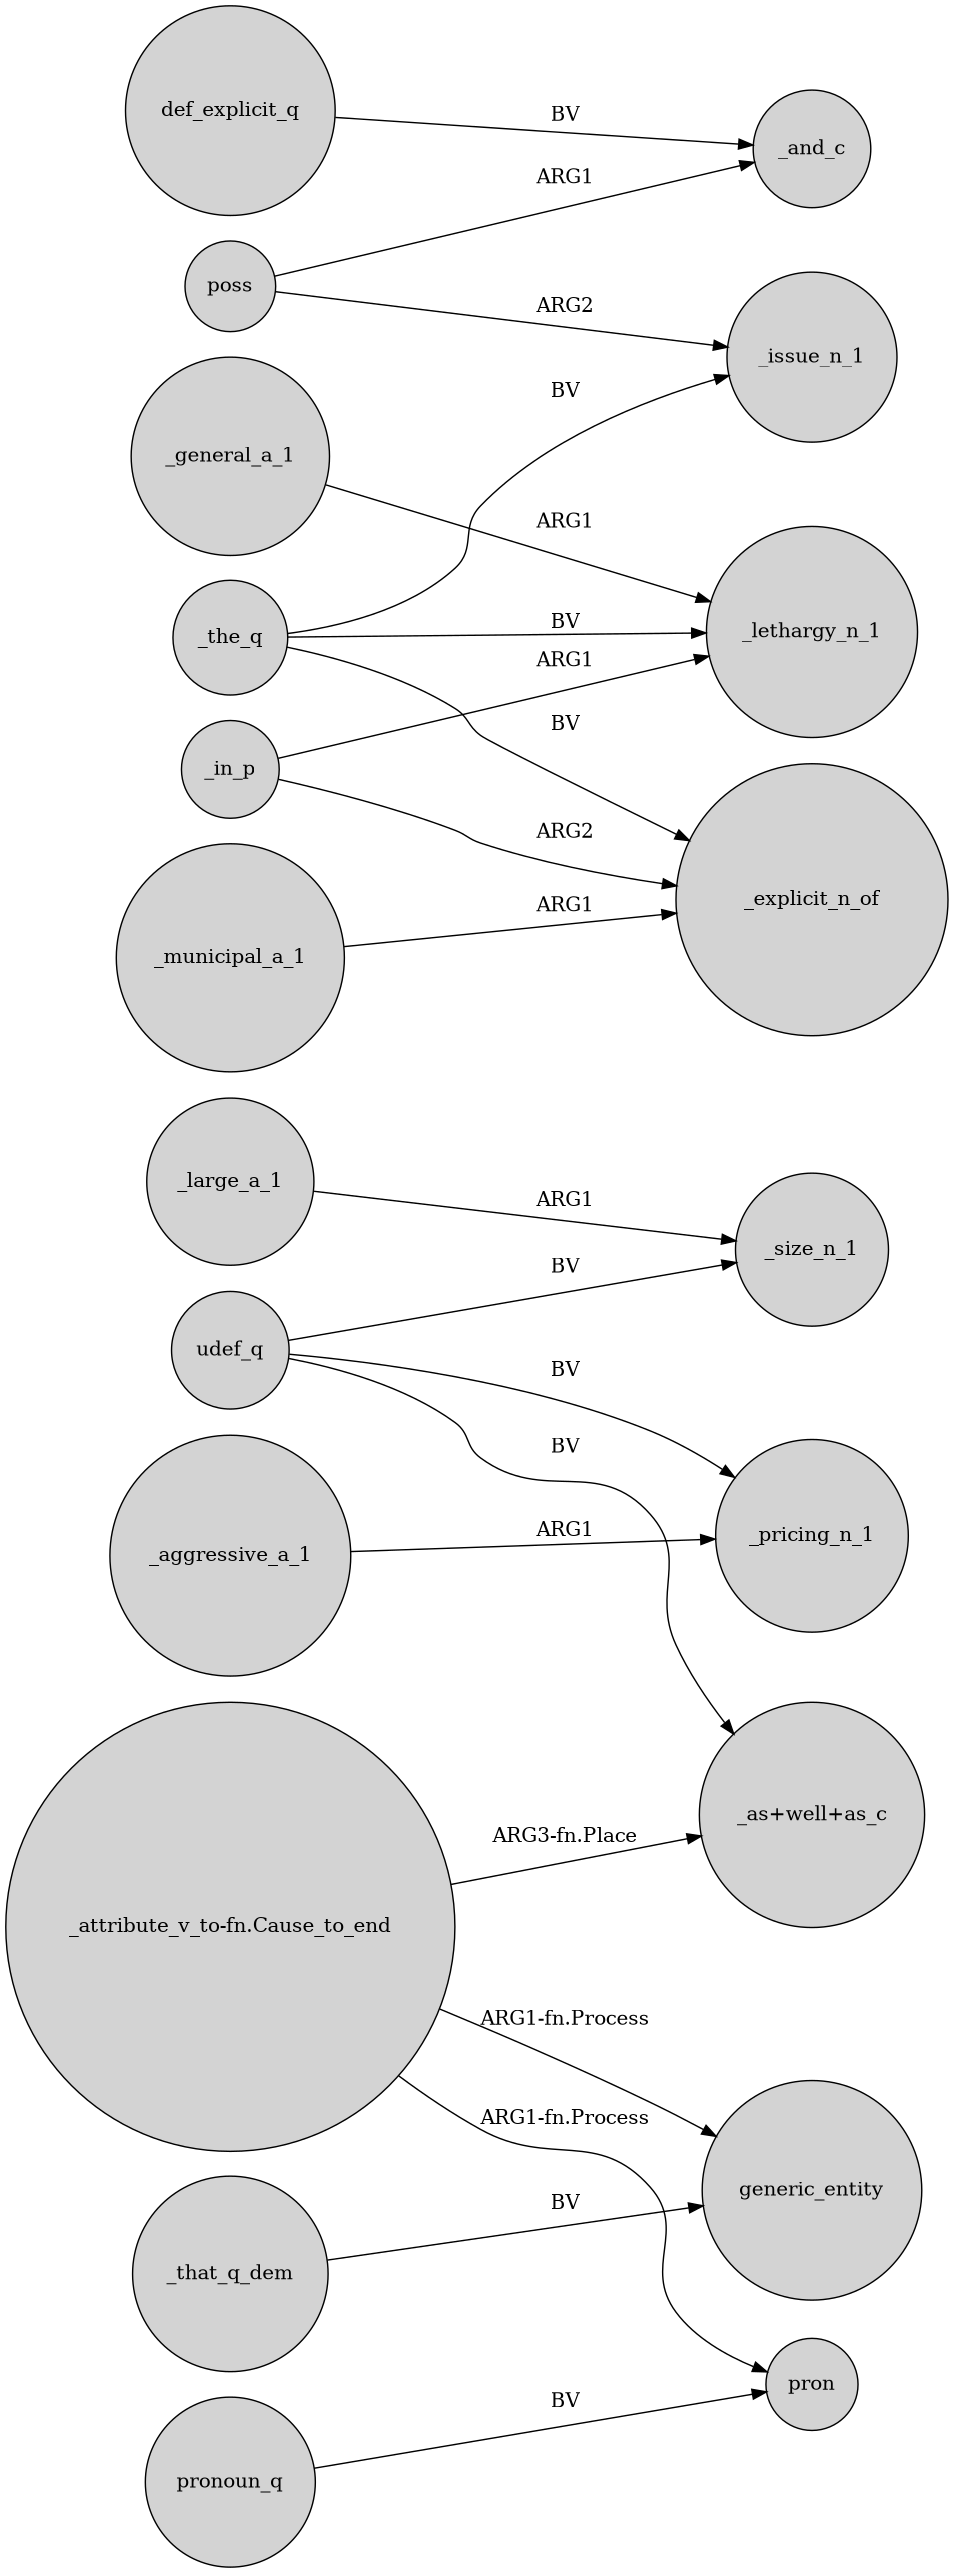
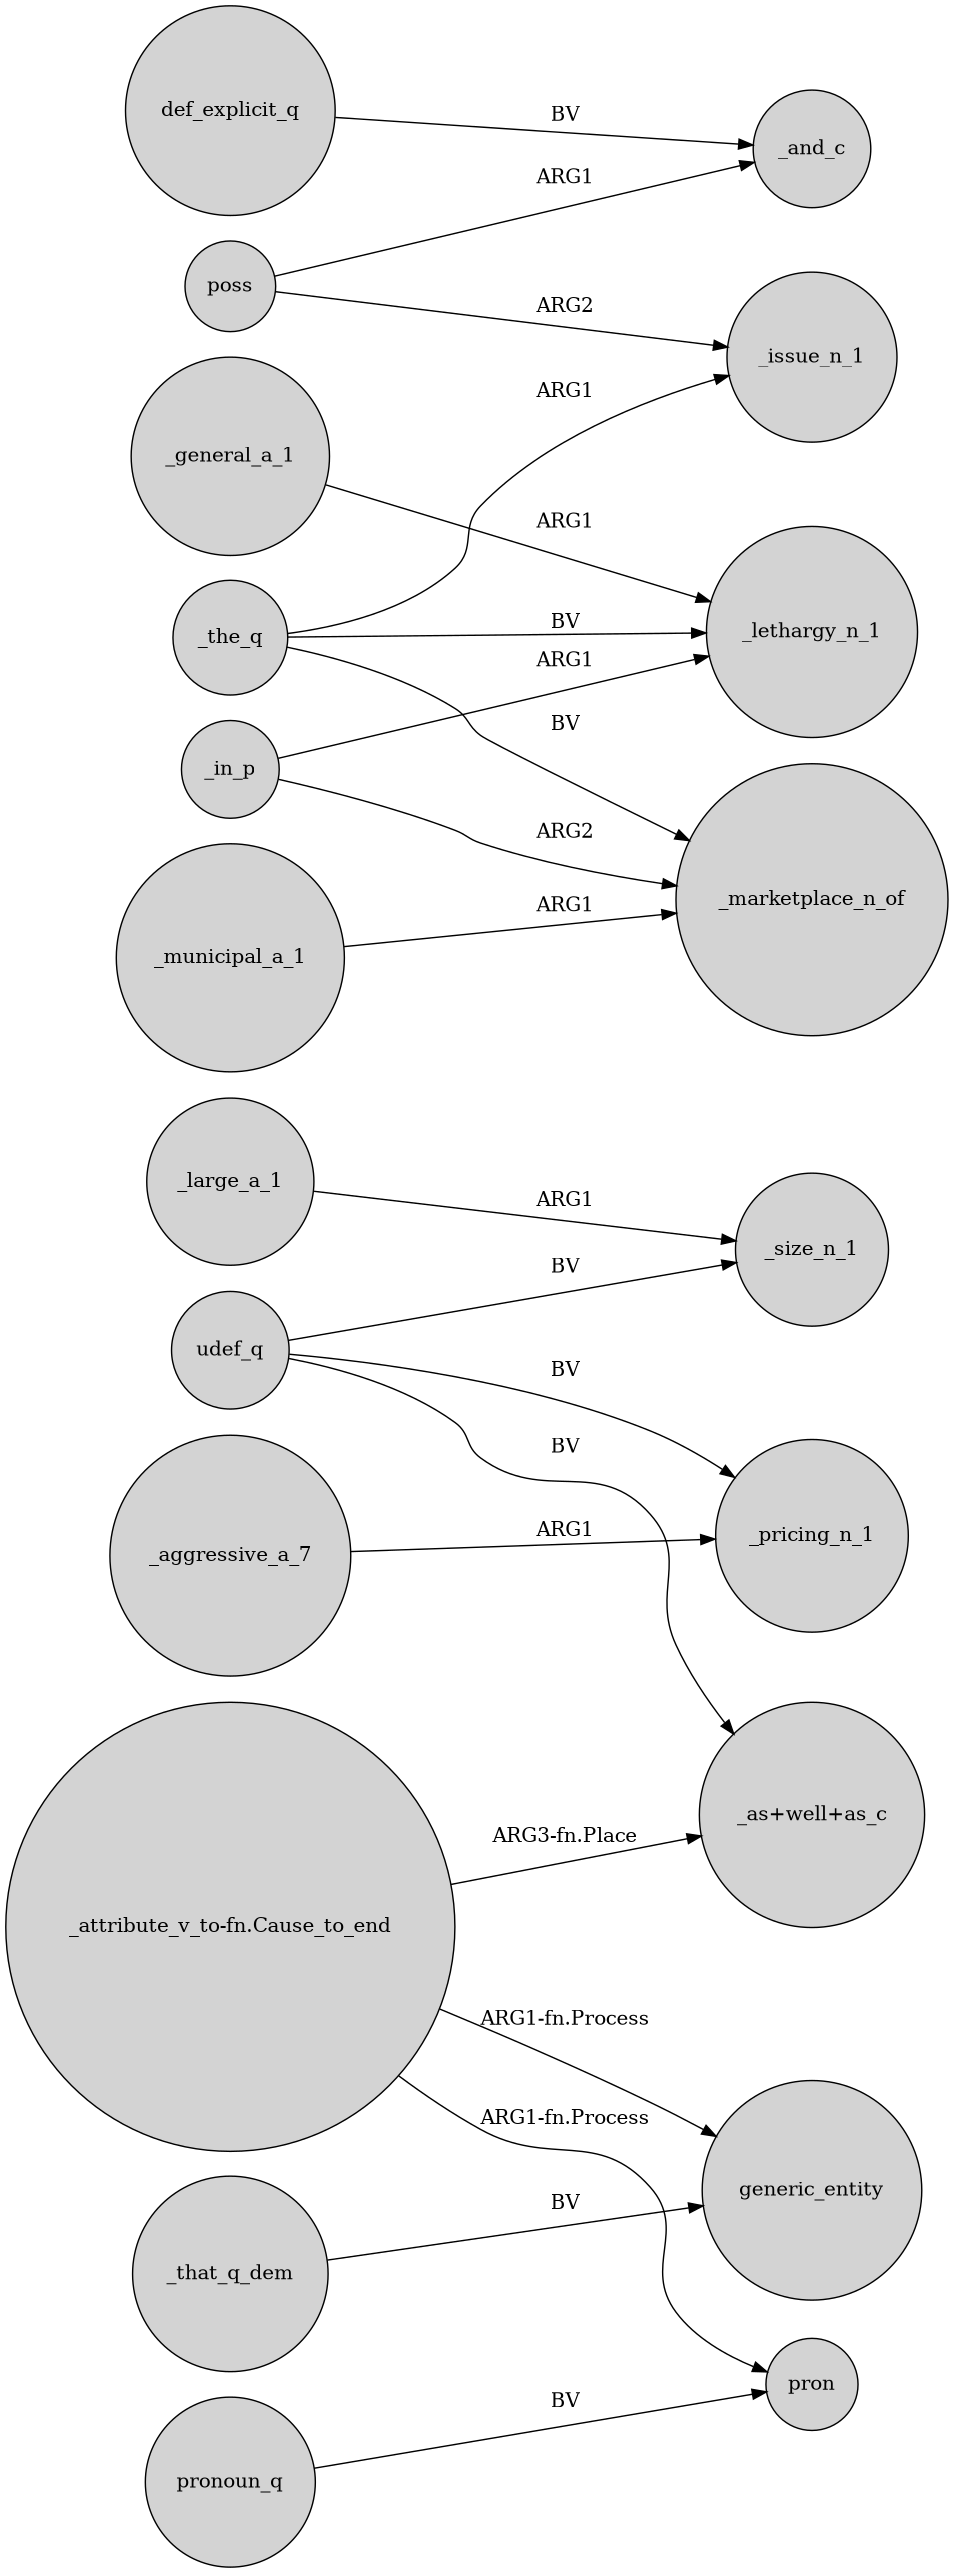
  digraph {
    rankdir=LR
    node [shape=circle style=filled]
    udef_q
    _size_n_1
    "_as+well+as_c"
    _pricing_n_1
    poss
    _issue_n_1
    _and_c
    _in_p
-   _marketplace_n_of [label=_explicit_n_of]
+   _marketplace_n_of
    _lethargy_n_1
    "_attribute_v_to-fn.Cause_to_end"
    generic_entity
    pron
    _the_q
    pronoun_q
    def_explicit_q
    _municipal_a_1
    _large_a_1
-   _aggressive_a_1
+   _aggressive_a_1 [label=_aggressive_a_7]
    _that_q_dem
    _general_a_1
    udef_q -> _size_n_1 [label=BV]
    udef_q -> "_as+well+as_c" [label=BV]
    udef_q -> _pricing_n_1 [label=BV]
    poss -> _issue_n_1 [label=ARG2]
    poss -> _and_c [label=ARG1]
    _in_p -> _marketplace_n_of [label=ARG2]
    _in_p -> _lethargy_n_1 [label=ARG1]
    "_attribute_v_to-fn.Cause_to_end" -> "_as+well+as_c" [label="ARG3-fn.Place"]
    "_attribute_v_to-fn.Cause_to_end" -> generic_entity [label="ARG1-fn.Process"]
    "_attribute_v_to-fn.Cause_to_end" -> pron [label="ARG1-fn.Process"]
-   _the_q -> _issue_n_1 [label=BV]
+   _the_q -> _issue_n_1 [label=ARG1]
    _the_q -> _marketplace_n_of [label=BV]
    _the_q -> _lethargy_n_1 [label=BV]
    pronoun_q -> pron [label=BV]
    def_explicit_q -> _and_c [label=BV]
    _municipal_a_1 -> _marketplace_n_of [label=ARG1]
    _large_a_1 -> _size_n_1 [label=ARG1]
    _aggressive_a_1 -> _pricing_n_1 [label=ARG1]
    _that_q_dem -> generic_entity [label=BV]
    _general_a_1 -> _lethargy_n_1 [label=ARG1]
  }
